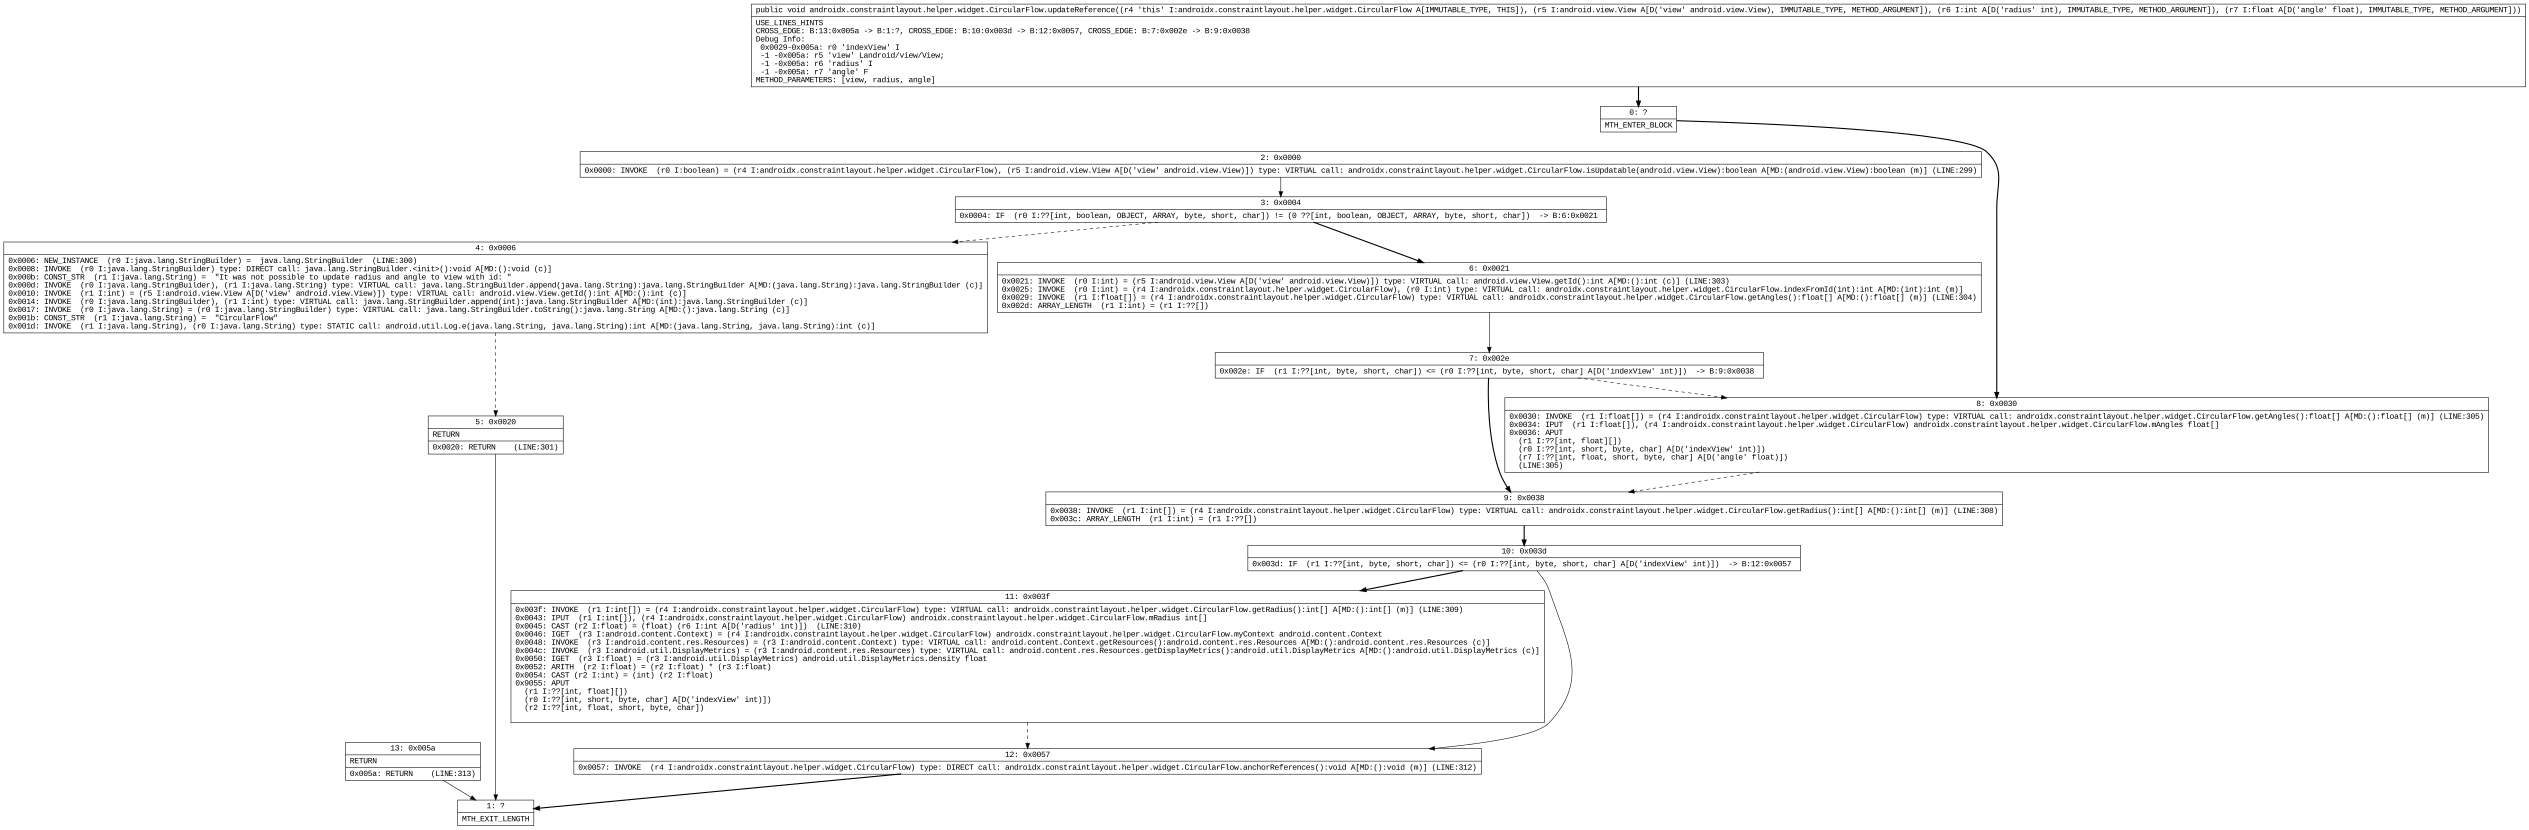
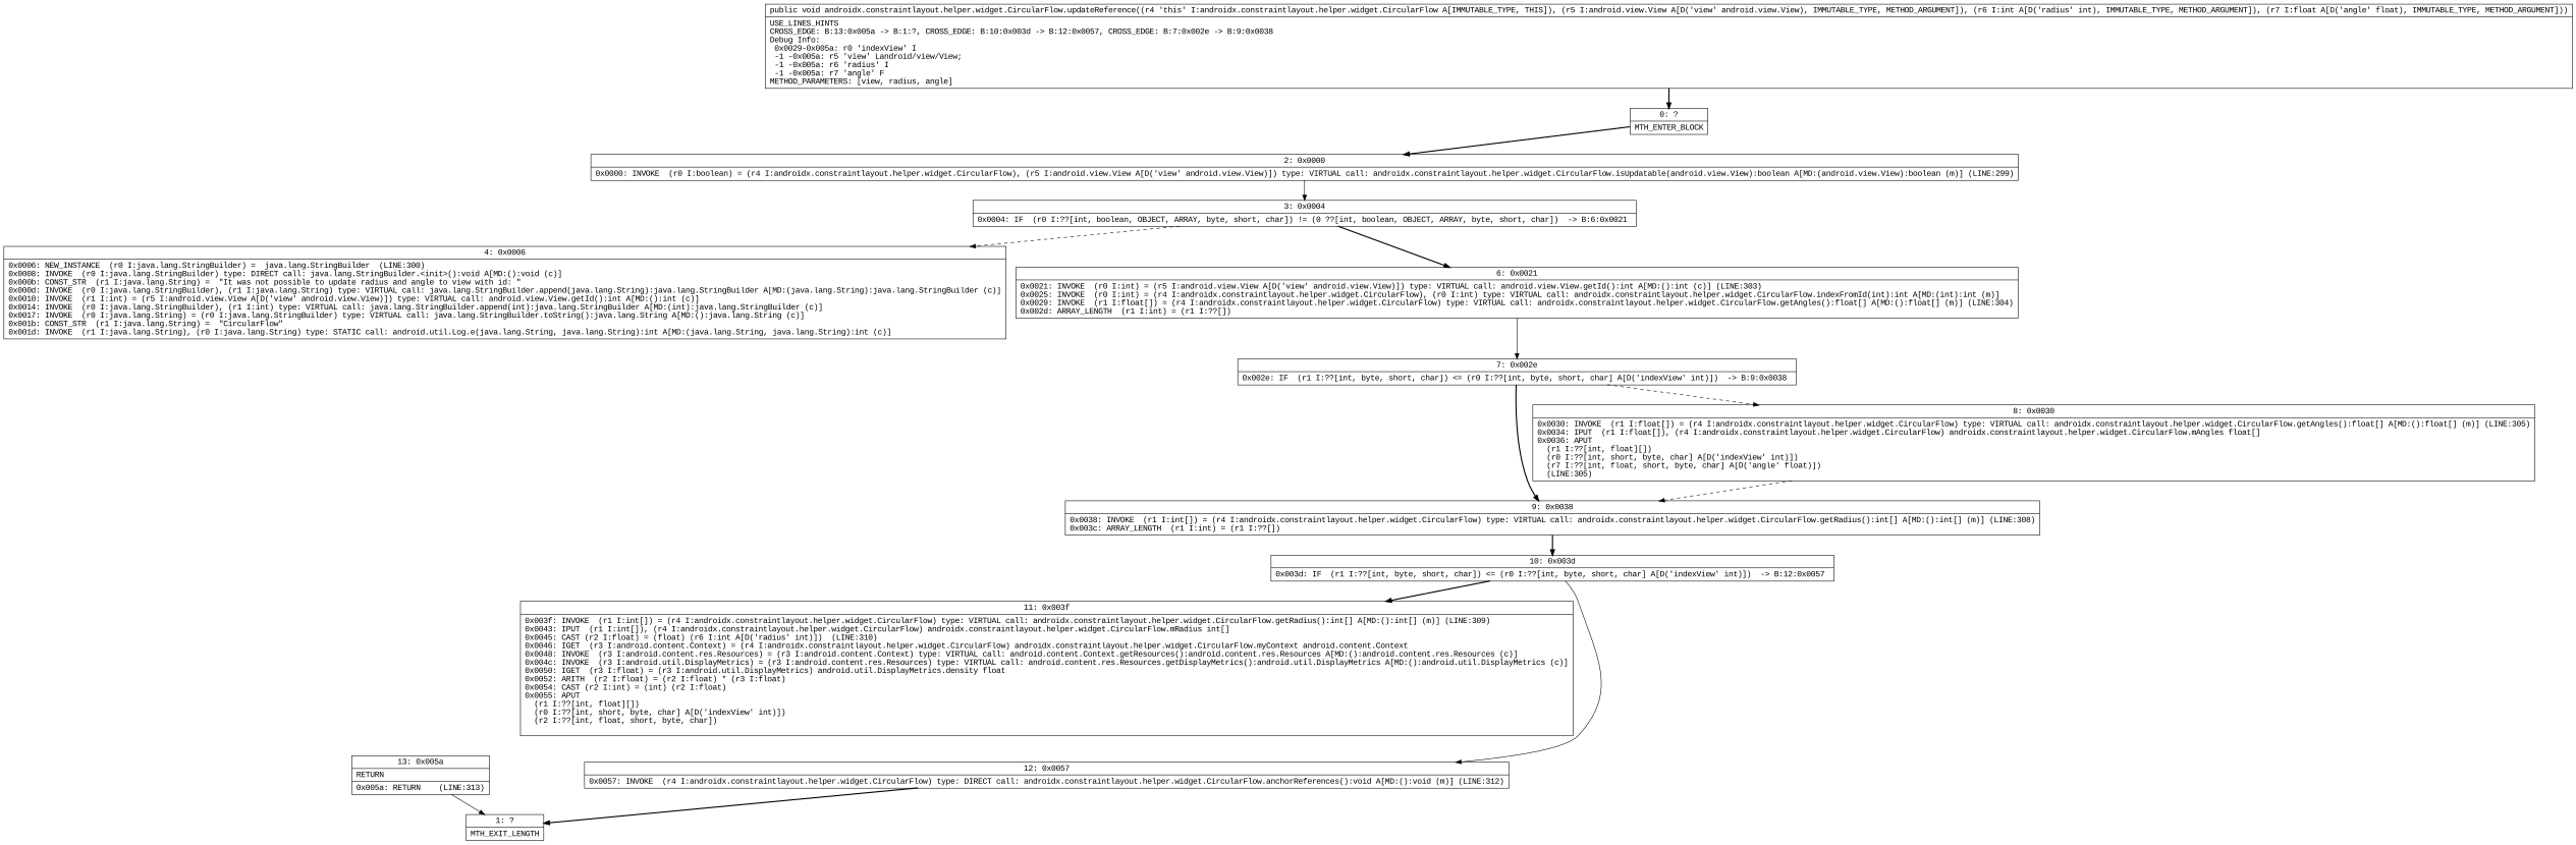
  digraph {
    fontname="Liberation Mono"
    node [fontname="Liberation Mono" shape=record]
    edge [fontname="Liberation Mono" style=bold]
    n1 [label="{0\:\ ?|MTH_ENTER_BLOCK\l}"]
    n2 [label="{2\:\ 0x0000|0x0000: INVOKE  (r0 I:boolean) = (r4 I:androidx.constraintlayout.helper.widget.CircularFlow), (r5 I:android.view.View A[D('view' android.view.View)]) type: VIRTUAL call: androidx.constraintlayout.helper.widget.CircularFlow.isUpdatable(android.view.View):boolean A[MD:(android.view.View):boolean (m)] (LINE:299)\l}"]
    n3 [label="{3\:\ 0x0004|0x0004: IF  (r0 I:??[int, boolean, OBJECT, ARRAY, byte, short, char]) != (0 ??[int, boolean, OBJECT, ARRAY, byte, short, char])  \-\> B:6:0x0021 \l}"]
    n4 [label="{4\:\ 0x0006|0x0006: NEW_INSTANCE  (r0 I:java.lang.StringBuilder) =  java.lang.StringBuilder  (LINE:300)\l0x0008: INVOKE  (r0 I:java.lang.StringBuilder) type: DIRECT call: java.lang.StringBuilder.\<init\>():void A[MD:():void (c)]\l0x000b: CONST_STR  (r1 I:java.lang.String) =  \"It was not possible to update radius and angle to view with id: \" \l0x000d: INVOKE  (r0 I:java.lang.StringBuilder), (r1 I:java.lang.String) type: VIRTUAL call: java.lang.StringBuilder.append(java.lang.String):java.lang.StringBuilder A[MD:(java.lang.String):java.lang.StringBuilder (c)]\l0x0010: INVOKE  (r1 I:int) = (r5 I:android.view.View A[D('view' android.view.View)]) type: VIRTUAL call: android.view.View.getId():int A[MD:():int (c)]\l0x0014: INVOKE  (r0 I:java.lang.StringBuilder), (r1 I:int) type: VIRTUAL call: java.lang.StringBuilder.append(int):java.lang.StringBuilder A[MD:(int):java.lang.StringBuilder (c)]\l0x0017: INVOKE  (r0 I:java.lang.String) = (r0 I:java.lang.StringBuilder) type: VIRTUAL call: java.lang.StringBuilder.toString():java.lang.String A[MD:():java.lang.String (c)]\l0x001b: CONST_STR  (r1 I:java.lang.String) =  \"CircularFlow\" \l0x001d: INVOKE  (r1 I:java.lang.String), (r0 I:java.lang.String) type: STATIC call: android.util.Log.e(java.lang.String, java.lang.String):int A[MD:(java.lang.String, java.lang.String):int (c)]\l}"]
    n5 [label="{6\:\ 0x0021|0x0021: INVOKE  (r0 I:int) = (r5 I:android.view.View A[D('view' android.view.View)]) type: VIRTUAL call: android.view.View.getId():int A[MD:():int (c)] (LINE:303)\l0x0025: INVOKE  (r0 I:int) = (r4 I:androidx.constraintlayout.helper.widget.CircularFlow), (r0 I:int) type: VIRTUAL call: androidx.constraintlayout.helper.widget.CircularFlow.indexFromId(int):int A[MD:(int):int (m)]\l0x0029: INVOKE  (r1 I:float[]) = (r4 I:androidx.constraintlayout.helper.widget.CircularFlow) type: VIRTUAL call: androidx.constraintlayout.helper.widget.CircularFlow.getAngles():float[] A[MD:():float[] (m)] (LINE:304)\l0x002d: ARRAY_LENGTH  (r1 I:int) = (r1 I:??[]) \l}"]
-   n6 [label="{5\:\ 0x0020|RETURN\l|0x0020: RETURN    (LINE:301)\l}"]
    n7 [label="{7\:\ 0x002e|0x002e: IF  (r1 I:??[int, byte, short, char]) \<= (r0 I:??[int, byte, short, char] A[D('indexView' int)])  \-\> B:9:0x0038 \l}"]
    n8 [label="{1\:\ ?|MTH_EXIT_LENGTH\l}"]
    n9 [label="{8\:\ 0x0030|0x0030: INVOKE  (r1 I:float[]) = (r4 I:androidx.constraintlayout.helper.widget.CircularFlow) type: VIRTUAL call: androidx.constraintlayout.helper.widget.CircularFlow.getAngles():float[] A[MD:():float[] (m)] (LINE:305)\l0x0034: IPUT  (r1 I:float[]), (r4 I:androidx.constraintlayout.helper.widget.CircularFlow) androidx.constraintlayout.helper.widget.CircularFlow.mAngles float[] \l0x0036: APUT  \l  (r1 I:??[int, float][])\l  (r0 I:??[int, short, byte, char] A[D('indexView' int)])\l  (r7 I:??[int, float, short, byte, char] A[D('angle' float)])\l  (LINE:305)\l}"]
    n10 [label="{9\:\ 0x0038|0x0038: INVOKE  (r1 I:int[]) = (r4 I:androidx.constraintlayout.helper.widget.CircularFlow) type: VIRTUAL call: androidx.constraintlayout.helper.widget.CircularFlow.getRadius():int[] A[MD:():int[] (m)] (LINE:308)\l0x003c: ARRAY_LENGTH  (r1 I:int) = (r1 I:??[]) \l}"]
    n11 [label="{10\:\ 0x003d|0x003d: IF  (r1 I:??[int, byte, short, char]) \<= (r0 I:??[int, byte, short, char] A[D('indexView' int)])  \-\> B:12:0x0057 \l}"]
-   n12 [label="{11\:\ 0x003f|0x003f: INVOKE  (r1 I:int[]) = (r4 I:androidx.constraintlayout.helper.widget.CircularFlow) type: VIRTUAL call: androidx.constraintlayout.helper.widget.CircularFlow.getRadius():int[] A[MD:():int[] (m)] (LINE:309)\l0x0043: IPUT  (r1 I:int[]), (r4 I:androidx.constraintlayout.helper.widget.CircularFlow) androidx.constraintlayout.helper.widget.CircularFlow.mRadius int[] \l0x0045: CAST (r2 I:float) = (float) (r6 I:int A[D('radius' int)])  (LINE:310)\l0x0046: IGET  (r3 I:android.content.Context) = (r4 I:androidx.constraintlayout.helper.widget.CircularFlow) androidx.constraintlayout.helper.widget.CircularFlow.myContext android.content.Context \l0x0048: INVOKE  (r3 I:android.content.res.Resources) = (r3 I:android.content.Context) type: VIRTUAL call: android.content.Context.getResources():android.content.res.Resources A[MD:():android.content.res.Resources (c)]\l0x004c: INVOKE  (r3 I:android.util.DisplayMetrics) = (r3 I:android.content.res.Resources) type: VIRTUAL call: android.content.res.Resources.getDisplayMetrics():android.util.DisplayMetrics A[MD:():android.util.DisplayMetrics (c)]\l0x0050: IGET  (r3 I:float) = (r3 I:android.util.DisplayMetrics) android.util.DisplayMetrics.density float \l0x0052: ARITH  (r2 I:float) = (r2 I:float) * (r3 I:float) \l0x0054: CAST (r2 I:int) = (int) (r2 I:float) \l0x9055: APUT  \l  (r1 I:??[int, float][])\l  (r0 I:??[int, short, byte, char] A[D('indexView' int)])\l  (r2 I:??[int, float, short, byte, char])\l \l}"]
+   n12 [label="{11\:\ 0x003f|0x003f: INVOKE  (r1 I:int[]) = (r4 I:androidx.constraintlayout.helper.widget.CircularFlow) type: VIRTUAL call: androidx.constraintlayout.helper.widget.CircularFlow.getRadius():int[] A[MD:():int[] (m)] (LINE:309)\l0x0043: IPUT  (r1 I:int[]), (r4 I:androidx.constraintlayout.helper.widget.CircularFlow) androidx.constraintlayout.helper.widget.CircularFlow.mRadius int[] \l0x0045: CAST (r2 I:float) = (float) (r6 I:int A[D('radius' int)])  (LINE:310)\l0x0046: IGET  (r3 I:android.content.Context) = (r4 I:androidx.constraintlayout.helper.widget.CircularFlow) androidx.constraintlayout.helper.widget.CircularFlow.myContext android.content.Context \l0x0048: INVOKE  (r3 I:android.content.res.Resources) = (r3 I:android.content.Context) type: VIRTUAL call: android.content.Context.getResources():android.content.res.Resources A[MD:():android.content.res.Resources (c)]\l0x004c: INVOKE  (r3 I:android.util.DisplayMetrics) = (r3 I:android.content.res.Resources) type: VIRTUAL call: android.content.res.Resources.getDisplayMetrics():android.util.DisplayMetrics A[MD:():android.util.DisplayMetrics (c)]\l0x0050: IGET  (r3 I:float) = (r3 I:android.util.DisplayMetrics) android.util.DisplayMetrics.density float \l0x0052: ARITH  (r2 I:float) = (r2 I:float) * (r3 I:float) \l0x0054: CAST (r2 I:int) = (int) (r2 I:float) \l0x0055: APUT  \l  (r1 I:??[int, float][])\l  (r0 I:??[int, short, byte, char] A[D('indexView' int)])\l  (r2 I:??[int, float, short, byte, char])\l \l}"]
    n13 [label="{12\:\ 0x0057|0x0057: INVOKE  (r4 I:androidx.constraintlayout.helper.widget.CircularFlow) type: DIRECT call: androidx.constraintlayout.helper.widget.CircularFlow.anchorReferences():void A[MD:():void (m)] (LINE:312)\l}"]
    n14 [label="{13\:\ 0x005a|RETURN\l|0x005a: RETURN    (LINE:313)\l}"]
    n15 [label="{public void androidx.constraintlayout.helper.widget.CircularFlow.updateReference((r4 'this' I:androidx.constraintlayout.helper.widget.CircularFlow A[IMMUTABLE_TYPE, THIS]), (r5 I:android.view.View A[D('view' android.view.View), IMMUTABLE_TYPE, METHOD_ARGUMENT]), (r6 I:int A[D('radius' int), IMMUTABLE_TYPE, METHOD_ARGUMENT]), (r7 I:float A[D('angle' float), IMMUTABLE_TYPE, METHOD_ARGUMENT]))  | USE_LINES_HINTS\lCROSS_EDGE: B:13:0x005a \-\> B:1:?, CROSS_EDGE: B:10:0x003d \-\> B:12:0x0057, CROSS_EDGE: B:7:0x002e \-\> B:9:0x0038\lDebug Info:\l  0x0029\-0x005a: r0 'indexView' I\l  \-1 \-0x005a: r5 'view' Landroid\/view\/View;\l  \-1 \-0x005a: r6 'radius' I\l  \-1 \-0x005a: r7 'angle' F\lMETHOD_PARAMETERS: [view, radius, angle]\l}"]
-   n1 -> n9
+   n1 -> n2
    n2 -> n3 [style=solid]
    n3 -> n4 [style=dashed]
    n3 -> n5
-   n4 -> n6 [style=dashed]
    n5 -> n7 [style=solid]
-   n6 -> n8 [style=solid]
    n7 -> n9 [style=dashed]
    n7 -> n10
    n9 -> n10 [style=dashed]
    n10 -> n11
    n11 -> n12
    n11 -> n13 [style=solid]
-   n12 -> n13 [style=dashed]
    n13 -> n8
    n14 -> n8 [style=solid]
    n15 -> n1
  }
